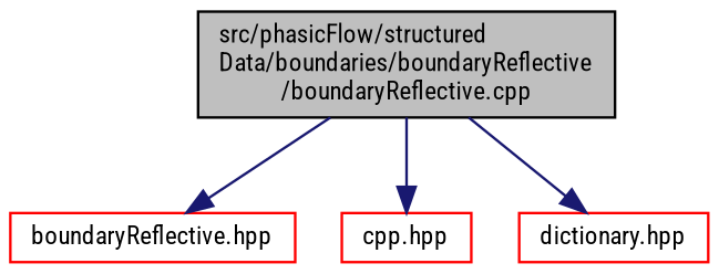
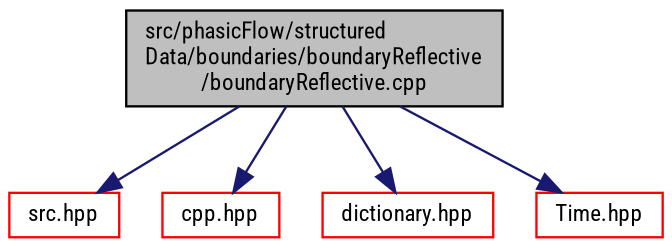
  digraph {
    fontname="Roboto Condensed"
    node [color=red fillcolor=white fontname="Roboto Condensed" fontsize=10 shape=record style=filled]
    edge [color=midnightblue fontname="Roboto Condensed" fontsize=10 labelfontname=Helvetica labelfontsize=10 style=solid]
    n1 [color=black fillcolor=grey75 fontcolor=black height=0.2 label="src/phasicFlow/structured\lData/boundaries/boundaryReflective\l/boundaryReflective.cpp" width=0.4]
-   n2 [height=0.2 label="boundaryReflective.hpp" width=0.4]
+   n2 [height=0.2 label="src.hpp" width=0.4]
    n3 [height=0.2 label="cpp.hpp" width=0.4]
    n4 [height=0.2 label="dictionary.hpp" width=0.4]
+   n5 [height=0.2 label="Time.hpp" width=0.4]
    n1 -> n2
    n1 -> n3
    n1 -> n4
+   n1 -> n5
  }
